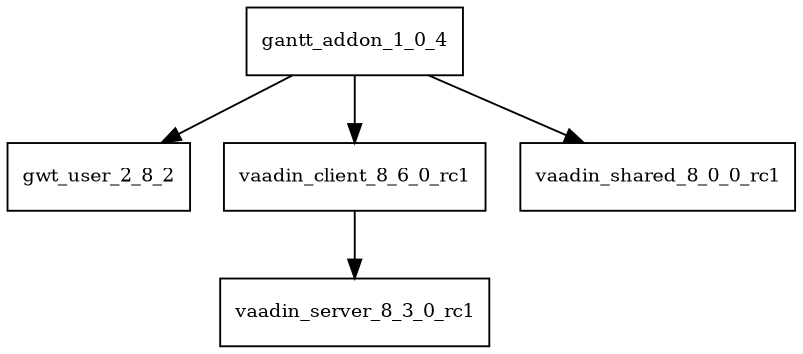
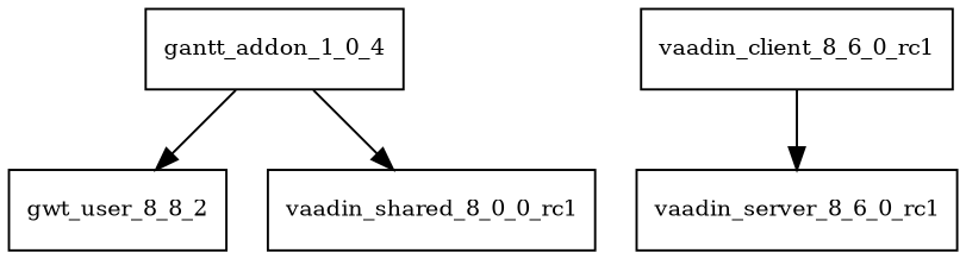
  digraph {
    node [fontsize=10.0 shape=box]
    gantt_addon_1_0_4
-   gwt_user_2_8_2
+   gwt_user_2_8_2 [label=gwt_user_8_8_2]
    vaadin_client_8_6_0_rc1
    n4 [label=vaadin_shared_8_0_0_rc1]
-   vaadin_server_8_6_0_rc1 [label=vaadin_server_8_3_0_rc1]
+   vaadin_server_8_6_0_rc1
    gantt_addon_1_0_4 -> gwt_user_2_8_2
-   gantt_addon_1_0_4 -> vaadin_client_8_6_0_rc1
    gantt_addon_1_0_4 -> n4
    vaadin_client_8_6_0_rc1 -> vaadin_server_8_6_0_rc1
  }
